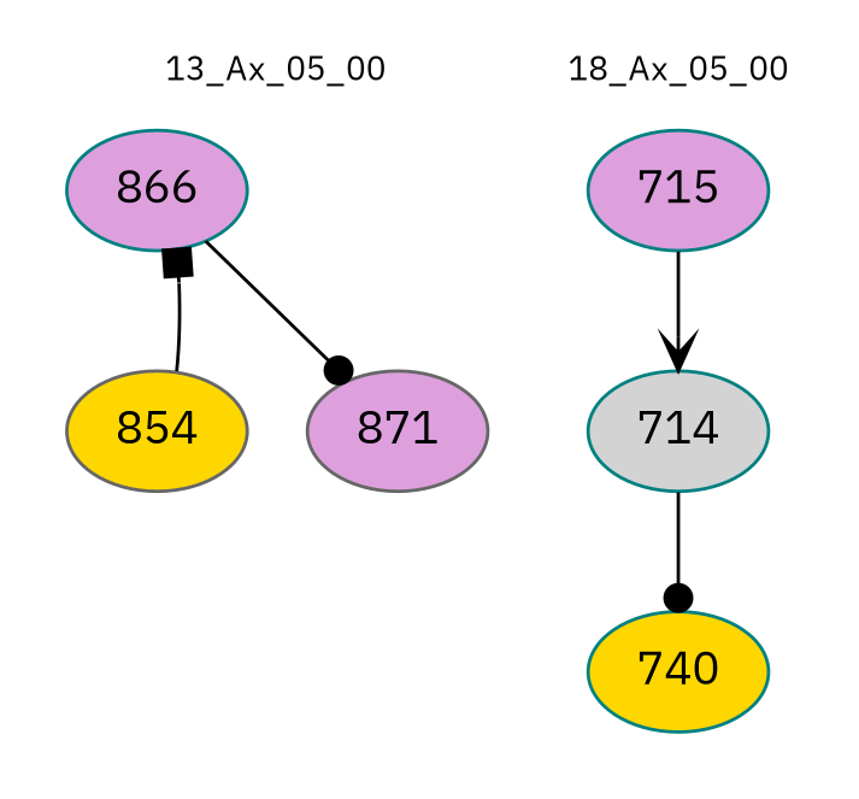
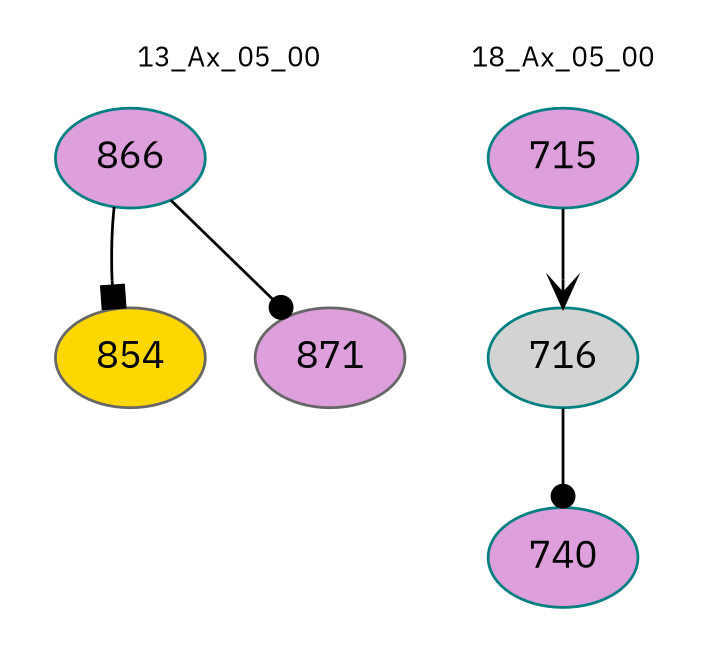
  digraph {
    fontname="IBM Plex Sans"
    node [color=teal fillcolor=plum fontname="IBM Plex Sans" style=filled]
    edge [arrowhead=dot color=black fontname="IBM Plex Sans"]
    n1 [label=866]
    n2 [color=gray40 fillcolor=gold label=854]
    n3 [color=gray40 label=871]
    n4 [label=715]
-   n5 [fillcolor=lightgrey label=714]
-   n6 [fillcolor=gold label=740]
+   n5 [fillcolor=lightgrey label=716]
+   n6 [label=740]
    subgraph cluster_1 {
      color=white
      fontsize=10
      label="13_Ax_05_00"
      n1
      n2
      n3
    }
    subgraph cluster_2 {
      color=white
      fontsize=10
      label="18_Ax_05_00"
      n4
      n5
      n6
    }
-   n2 -> n1 [arrowhead=box]
+   n1 -> n2 [arrowhead=box]
    n1 -> n3
    n4 -> n5 [arrowhead=vee]
    n5 -> n6
  }
